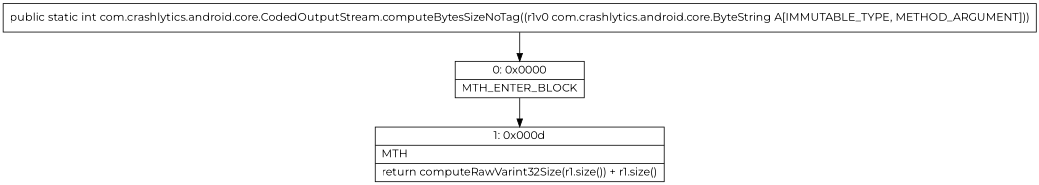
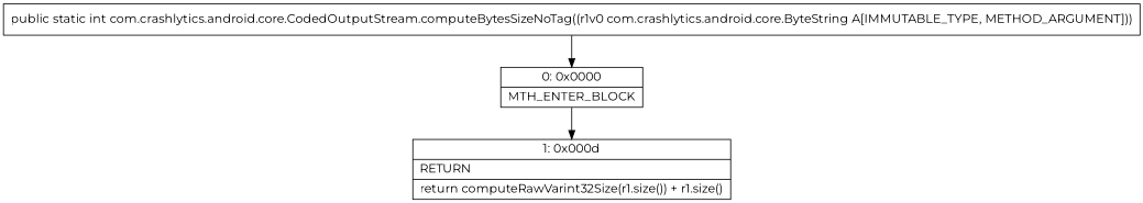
  digraph {
    fontname=Montserrat
    node [shape=record fontname=Montserrat]
    edge [fontname=Montserrat]
    n1 [label="{0\:\ 0x0000|MTH_ENTER_BLOCK\l}"]
-   n2 [label="{1\:\ 0x000d|MTH\l|return computeRawVarint32Size(r1.size()) + r1.size()\l}"]
+   n2 [label="{1\:\ 0x000d|RETURN\l|return computeRawVarint32Size(r1.size()) + r1.size()\l}"]
    n3 [label="{public static int com.crashlytics.android.core.CodedOutputStream.computeBytesSizeNoTag((r1v0 com.crashlytics.android.core.ByteString A[IMMUTABLE_TYPE, METHOD_ARGUMENT])) }"]
    n1 -> n2
    n3 -> n1
  }
